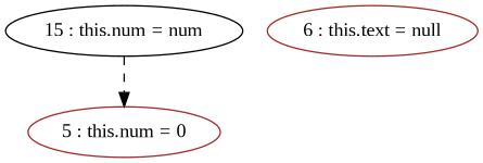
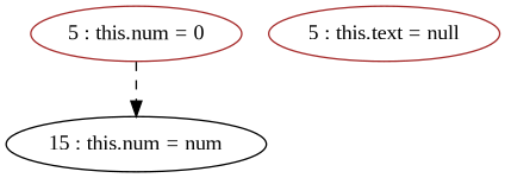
  digraph {
    fontname="Liberation Serif"
    node [color=brown fontname="Liberation Serif"]
    "5 : this.num = 0"
    "15 : this.num = num" [color=black]
-   "6 : this.text = null"
-   "15 : this.num = num" -> "5 : this.num = 0" [style=dashed fontname="Liberation Serif"]
+   "6 : this.text = null" [label="5 : this.text = null"]
+   "5 : this.num = 0" -> "15 : this.num = num" [style=dashed fontname="Liberation Serif"]
  }
